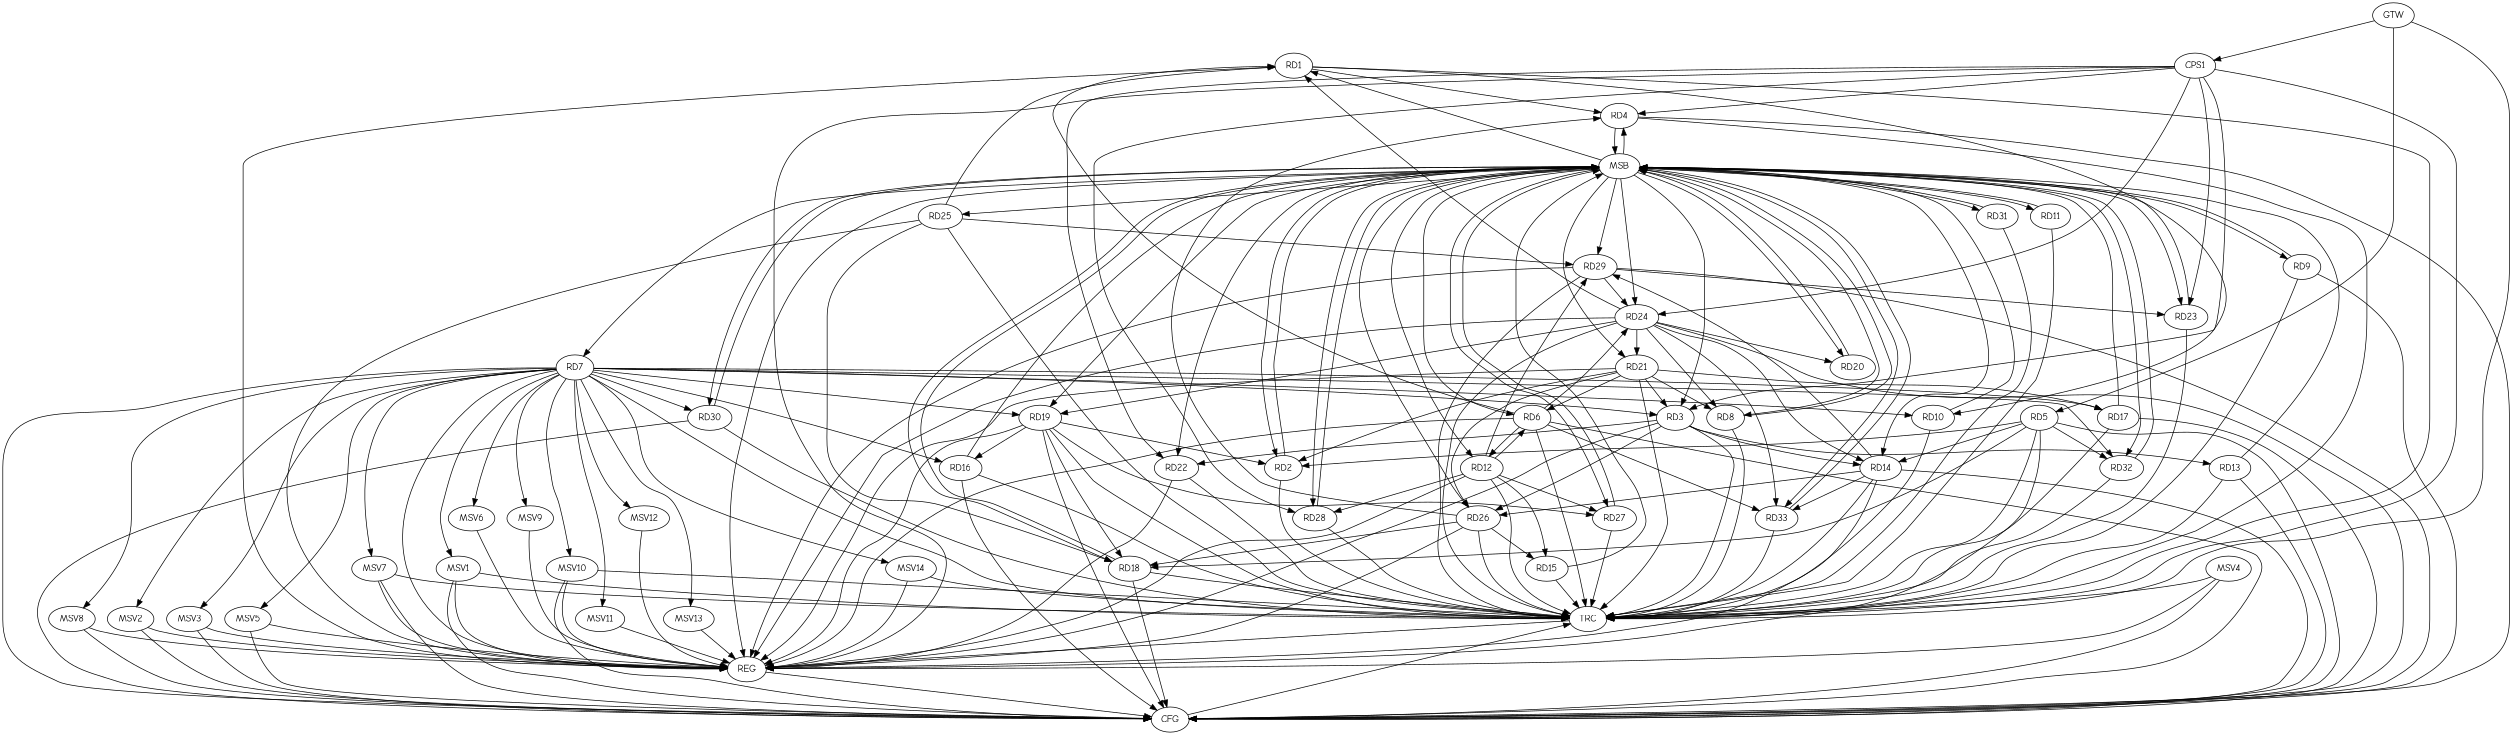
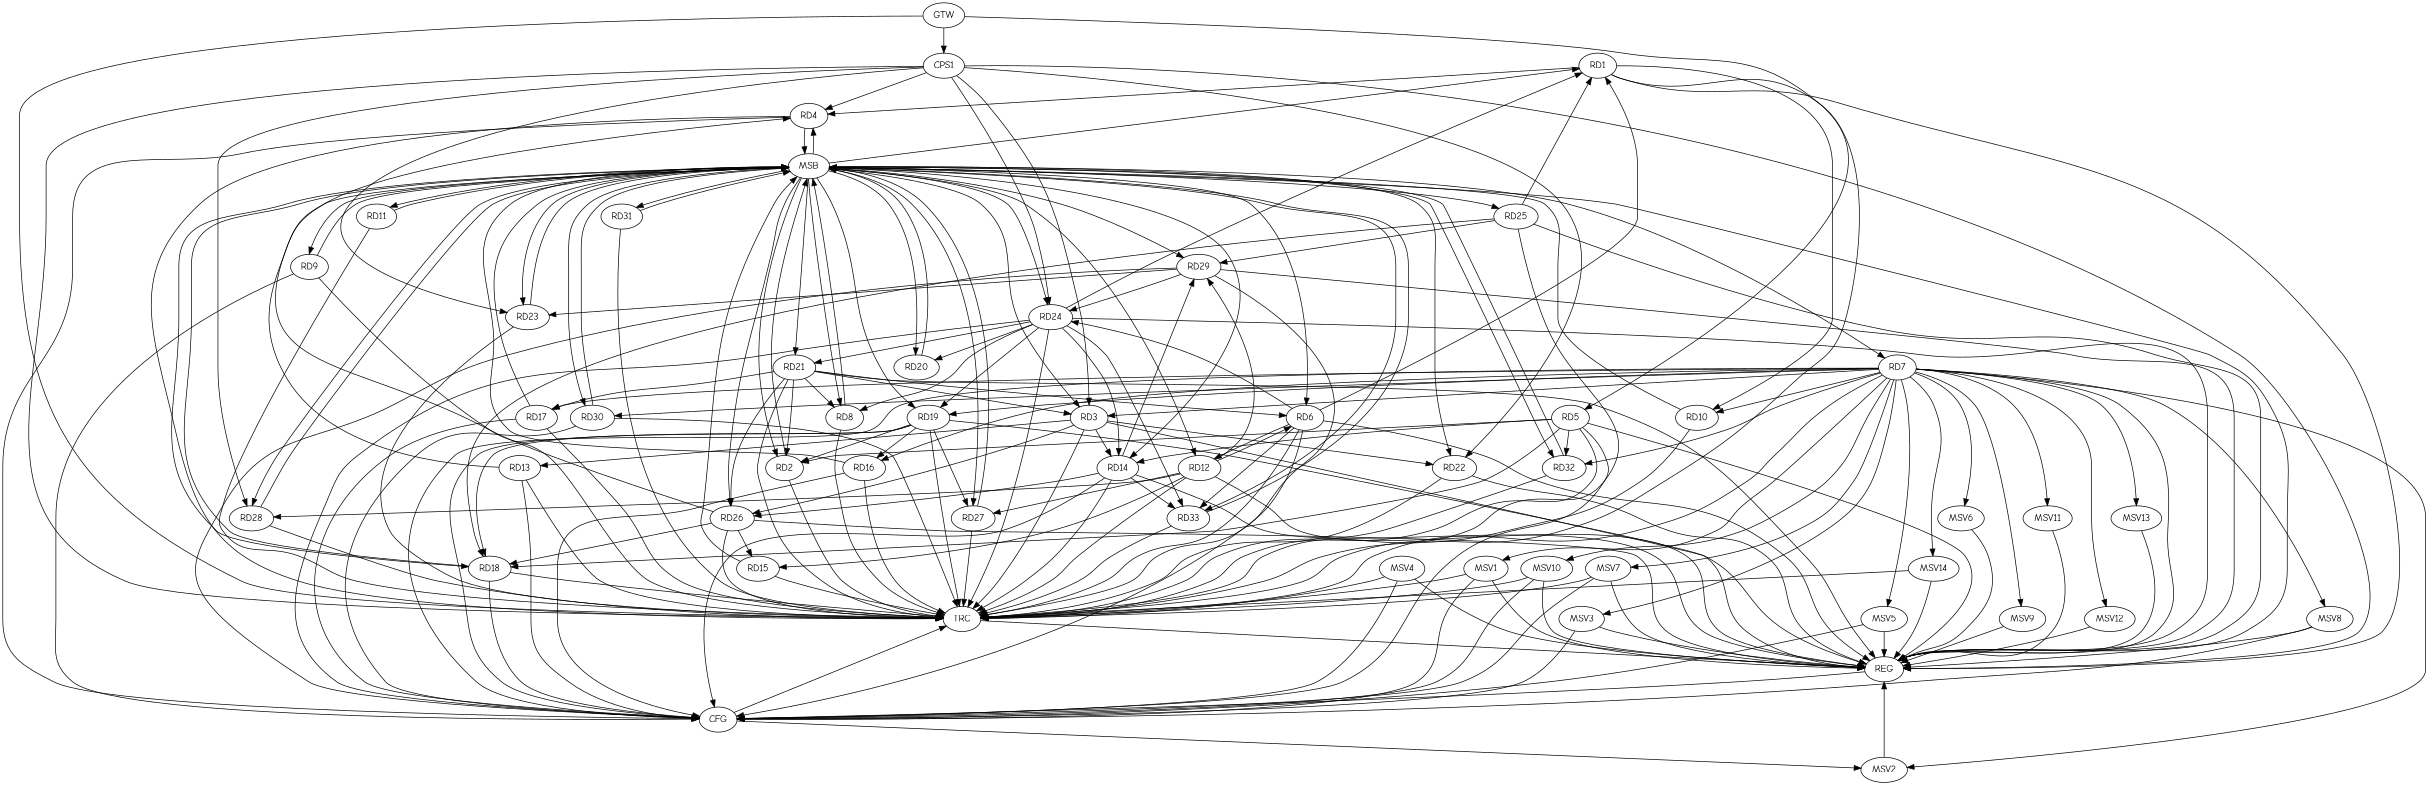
  strict digraph {
    fontname="Comic Neue"
    node [fontname="Comic Neue"]
    edge [fontname="Comic Neue"]
    n1 [label=RD1]
    n2 [label=RD4]
    n3 [label=RD10]
    n4 [label=REG]
    n5 [label=TRC]
    n6 [label=MSB]
    n7 [label=CFG]
    n8 [label=RD2]
    n9 [label=RD3]
    n10 [label=RD14]
    n11 [label=RD22]
    n12 [label=RD26]
    n13 [label=RD18]
    n14 [label=RD32]
    n15 [label=RD6]
    n16 [label=RD12]
    n17 [label=RD24]
    n18 [label=RD33]
    n19 [label=RD7]
    n20 [label=RD19]
    n21 [label=RD30]
    n22 [label=RD8]
    n23 [label=RD9]
    n24 [label=RD11]
    n25 [label=RD27]
    n26 [label=RD28]
    n27 [label=RD29]
    n28 [label=RD20]
    n29 [label=RD21]
    n30 [label=RD23]
    n31 [label=RD25]
    n32 [label=RD31]
    n33 [label=RD13]
    n34 [label=RD15]
    n35 [label=RD5]
    n36 [label=RD16]
    n37 [label=RD17]
    n38 [label=MSV1]
    n39 [label=MSV2]
    n40 [label=MSV3]
    n41 [label=MSV5]
    n42 [label=MSV6]
    n43 [label=MSV7]
    n44 [label=MSV8]
    n45 [label=MSV9]
    n46 [label=MSV10]
    n47 [label=MSV11]
    n48 [label=MSV12]
    n49 [label=MSV13]
    n50 [label=MSV14]
    n51 [label=MSV4]
    n52 [label=CPS1]
    n53 [label=GTW]
    n1 -> n2
    n1 -> n3
    n1 -> n4
    n1 -> n5
    n2 -> n5
    n2 -> n6
    n2 -> n7
    n3 -> n5
    n3 -> n6
    n4 -> n7
    n5 -> n4
    n6 -> n1
    n6 -> n2
    n6 -> n4
    n6 -> n8
    n6 -> n9
    n6 -> n10
    n6 -> n11
    n6 -> n12
    n6 -> n13
    n6 -> n14
    n6 -> n15
    n6 -> n16
    n6 -> n17
    n6 -> n18
    n6 -> n19
    n6 -> n20
    n6 -> n21
    n6 -> n22
    n6 -> n23
    n6 -> n24
    n6 -> n25
    n6 -> n26
    n6 -> n27
    n6 -> n28
    n6 -> n29
    n6 -> n30
    n6 -> n31
    n6 -> n32
    n7 -> n5
    n8 -> n5
    n8 -> n6
    n9 -> n4
    n9 -> n5
    n9 -> n10
    n9 -> n11
    n9 -> n12
    n9 -> n33
    n10 -> n4
    n10 -> n5
    n10 -> n7
    n10 -> n12
    n10 -> n18
    n10 -> n27
    n11 -> n4
    n11 -> n5
    n12 -> n2
    n12 -> n4
    n12 -> n5
    n12 -> n13
    n12 -> n34
    n13 -> n5
    n13 -> n6
    n13 -> n7
    n14 -> n5
    n14 -> n6
    n15 -> n1
    n15 -> n4
    n15 -> n5
    n15 -> n7
    n15 -> n16
    n15 -> n17
    n15 -> n18
    n16 -> n4
    n16 -> n5
    n16 -> n15
    n16 -> n25
    n16 -> n26
    n16 -> n27
    n16 -> n34
    n17 -> n1
    n17 -> n4
    n17 -> n5
    n17 -> n7
    n17 -> n10
    n17 -> n18
    n17 -> n20
    n17 -> n22
    n17 -> n28
    n17 -> n29
    n18 -> n5
    n18 -> n6
    n19 -> n3
    n19 -> n4
    n19 -> n5
    n19 -> n7
    n19 -> n9
    n19 -> n14
    n19 -> n20
    n19 -> n21
    n19 -> n36
    n19 -> n37
    n19 -> n38
    n19 -> n39
    n19 -> n40
    n19 -> n41
    n19 -> n42
    n19 -> n43
    n19 -> n44
    n19 -> n45
    n19 -> n46
    n19 -> n47
    n19 -> n48
    n19 -> n49
    n19 -> n50
    n20 -> n4
    n20 -> n5
    n20 -> n7
    n20 -> n8
    n20 -> n13
    n20 -> n25
    n20 -> n36
    n21 -> n5
    n21 -> n6
    n21 -> n7
    n22 -> n5
    n22 -> n6
    n23 -> n5
    n23 -> n6
    n23 -> n7
    n24 -> n5
    n24 -> n6
    n25 -> n5
    n25 -> n6
    n26 -> n5
    n26 -> n6
    n27 -> n4
    n27 -> n5
    n27 -> n7
    n27 -> n17
    n27 -> n30
    n28 -> n6
    n29 -> n4
    n29 -> n5
    n29 -> n8
    n29 -> n9
    n29 -> n12
    n29 -> n15
    n29 -> n22
    n29 -> n37
    n30 -> n5
    n30 -> n6
    n31 -> n1
    n31 -> n4
    n31 -> n5
    n31 -> n13
    n31 -> n27
    n32 -> n5
    n32 -> n6
    n33 -> n5
    n33 -> n6
    n33 -> n7
    n34 -> n5
    n34 -> n6
    n35 -> n4
    n35 -> n5
    n35 -> n7
    n35 -> n8
    n35 -> n10
    n35 -> n13
    n35 -> n14
    n36 -> n5
    n36 -> n6
    n36 -> n7
    n37 -> n5
    n37 -> n6
    n37 -> n7
    n38 -> n4
    n38 -> n5
    n38 -> n7
    n39 -> n4
-   n39 -> n7
+   n7 -> n39
    n40 -> n4
    n40 -> n7
    n41 -> n4
    n41 -> n7
    n42 -> n4
    n43 -> n4
    n43 -> n5
    n43 -> n7
    n44 -> n4
    n44 -> n7
    n45 -> n4
    n46 -> n4
    n46 -> n5
    n46 -> n7
    n47 -> n4
    n48 -> n4
    n49 -> n4
    n50 -> n4
    n50 -> n5
    n51 -> n4
    n51 -> n5
    n51 -> n7
    n52 -> n2
    n52 -> n4
    n52 -> n5
    n52 -> n9
    n52 -> n11
    n52 -> n17
    n52 -> n26
    n52 -> n30
    n53 -> n5
    n53 -> n35
    n53 -> n52
  }
